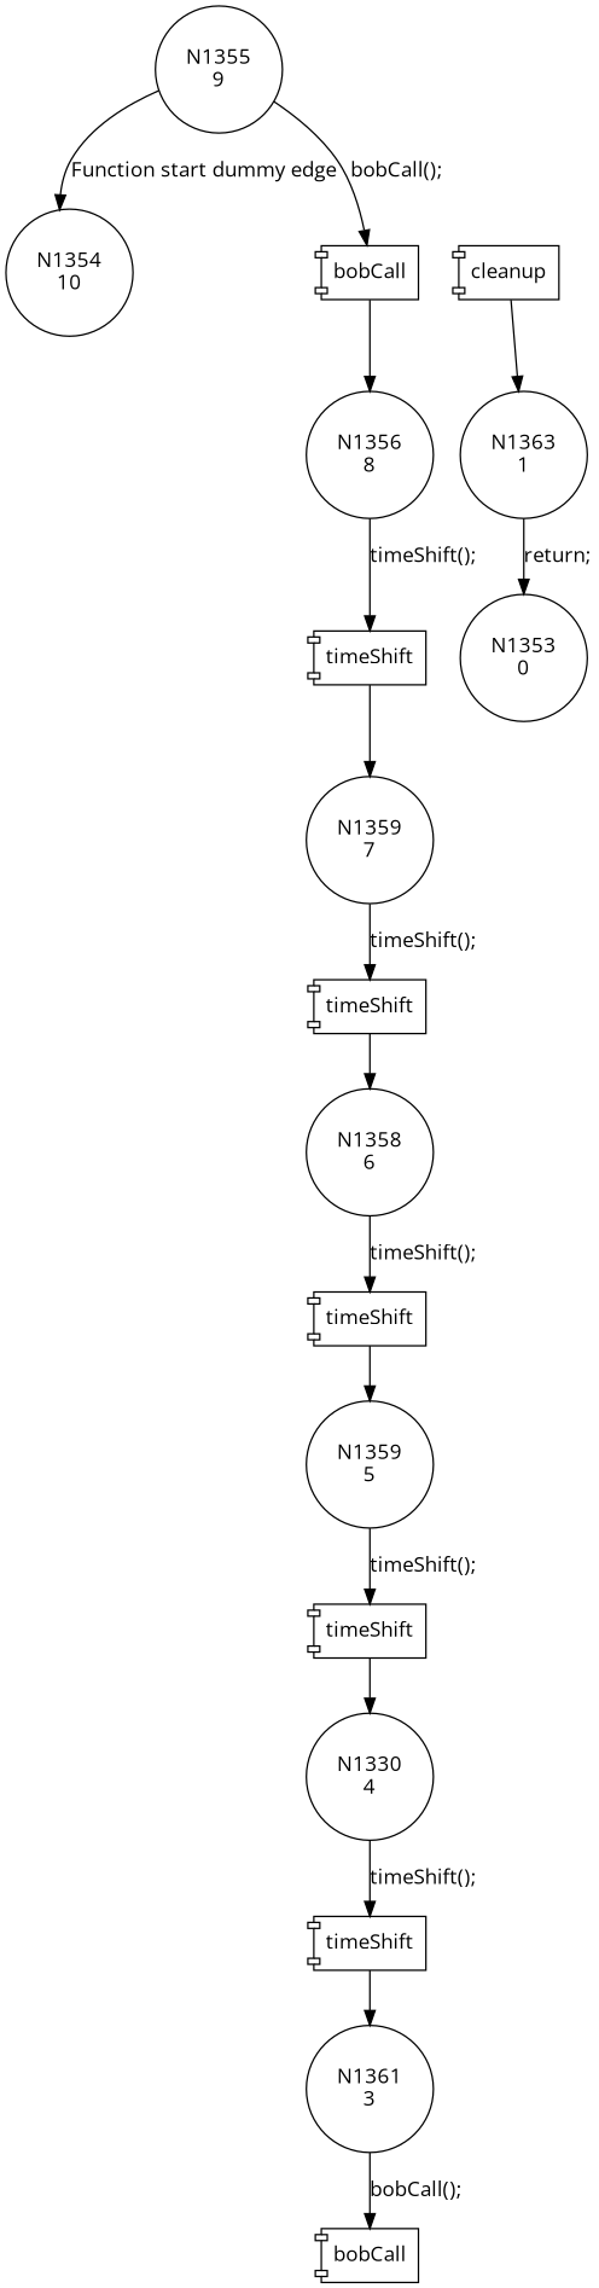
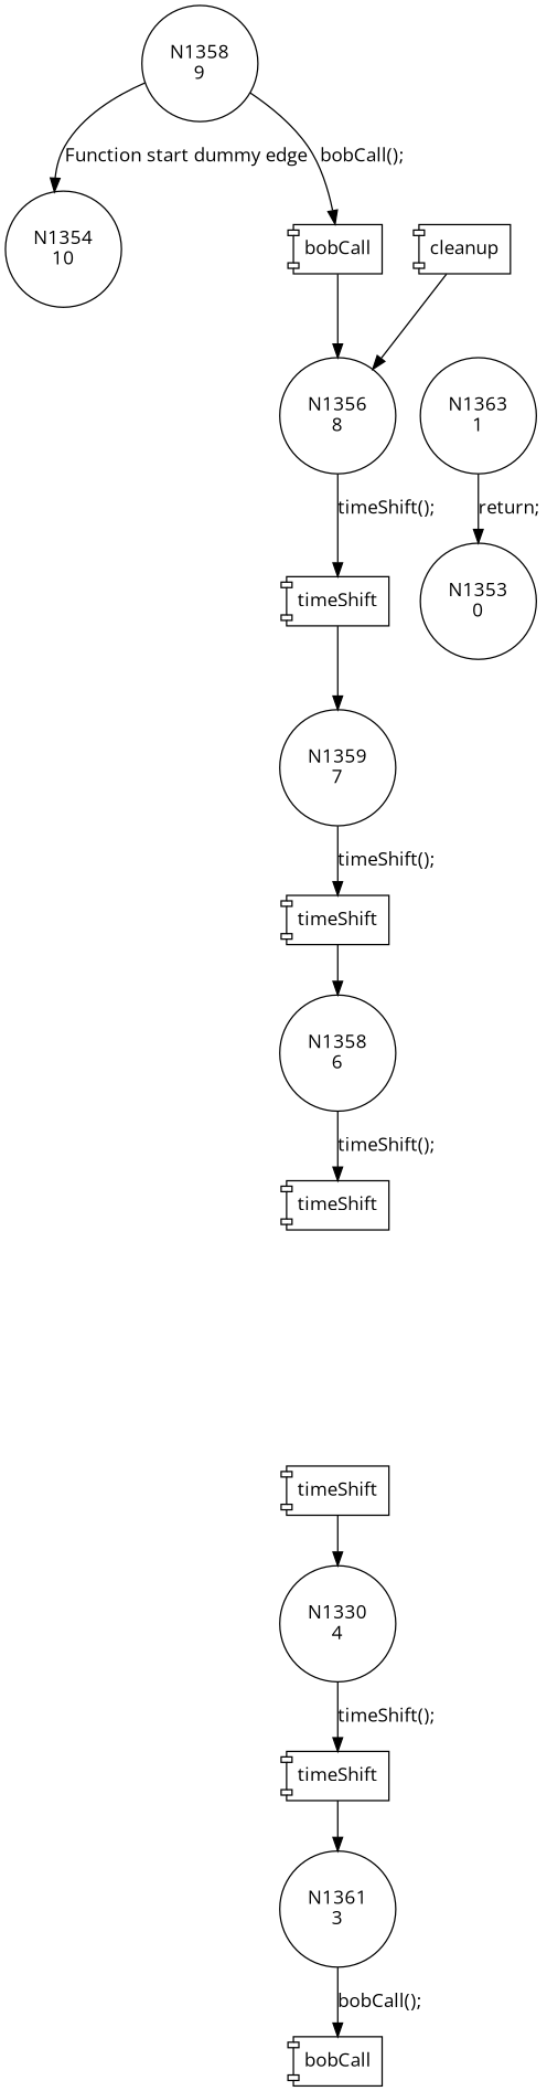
  digraph {
    fontname="Open Sans"
    node [fontname="Open Sans" shape=circle]
    edge [fontname="Open Sans"]
    n1 [label="N1354\n10"]
-   n2 [label="N1355\n9"]
+   n2 [label="N1358\n9"]
    n3 [label=bobCall shape=component]
    n4 [label="N1356\n8"]
    n5 [label=timeShift shape=component]
    n6 [label="N1359\n7"]
    n7 [label=timeShift shape=component]
    n8 [label="N1358\n6"]
    n9 [label=timeShift shape=component]
-   n10 [label="N1359\n5"]
    n11 [label=timeShift shape=component]
    n12 [label="N1330\n4"]
    n13 [label=timeShift shape=component]
    n14 [label="N1361\n3"]
    n15 [label=bobCall shape=component]
    n16 [label=cleanup shape=component]
    n17 [label="N1363\n1"]
    n18 [label="N1353\n0"]
    n2 -> n1 [label="Function start dummy edge"]
    n2 -> n3 [label="bobCall();"]
    n3 -> n4
    n4 -> n5 [label="timeShift();"]
    n5 -> n6
    n6 -> n7 [label="timeShift();"]
    n7 -> n8
    n8 -> n9 [label="timeShift();"]
-   n9 -> n10
-   n10 -> n11 [label="timeShift();"]
    n11 -> n12
    n12 -> n13 [label="timeShift();"]
    n13 -> n14
    n14 -> n15 [label="bobCall();"]
-   n16 -> n17
+   n16 -> n4
    n17 -> n18 [label="return;"]
  }
